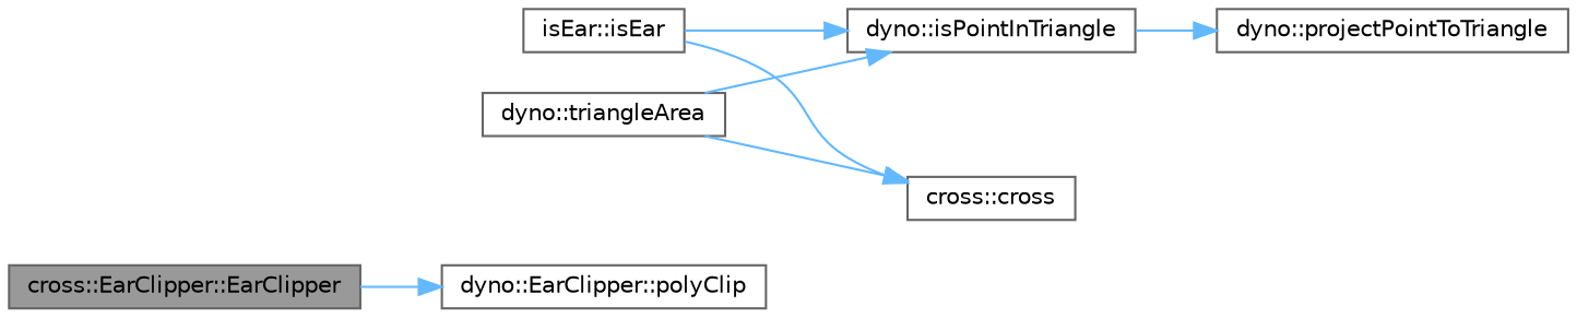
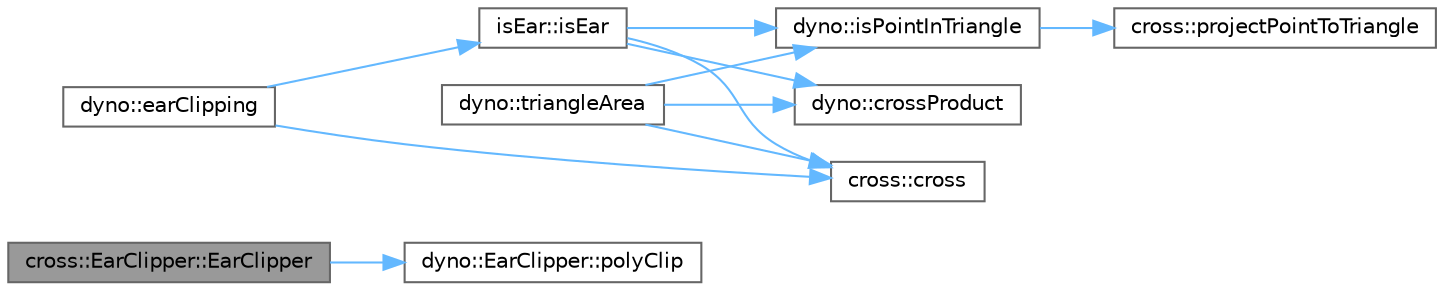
  digraph {
    rankdir=LR
    node [color=grey40 fillcolor=white fontname=Helvetica fontsize=10 shape=box style=filled]
    edge [color=steelblue1 fontname=Helvetica fontsize=10 labelfontname=Helvetica labelfontsize=10 style=solid]
    n1 [color=gray40 fillcolor=grey60 fontcolor=black height=0.2 label="cross::EarClipper::EarClipper" width=0.4]
    n2 [height=0.2 label="dyno::EarClipper::polyClip" width=0.4]
+   n3 [height=0.2 label="dyno::earClipping" width=0.4]
    n4 [height=0.2 label="cross::cross" width=0.4]
    n5 [height=0.2 label="isEar::isEar" width=0.4]
+   n6 [height=0.2 label="dyno::crossProduct" width=0.4]
    n7 [height=0.2 label="dyno::isPointInTriangle" width=0.4]
-   n8 [height=0.2 label="dyno::projectPointToTriangle" width=0.4]
+   n8 [height=0.2 label="cross::projectPointToTriangle" width=0.4]
    n9 [height=0.2 label="dyno::triangleArea" width=0.4]
    n1 -> n2
+   n3 -> n4
+   n3 -> n5
    n5 -> n4
+   n5 -> n6
    n5 -> n7
    n7 -> n8
    n9 -> n4
+   n9 -> n6
    n9 -> n7
  }
